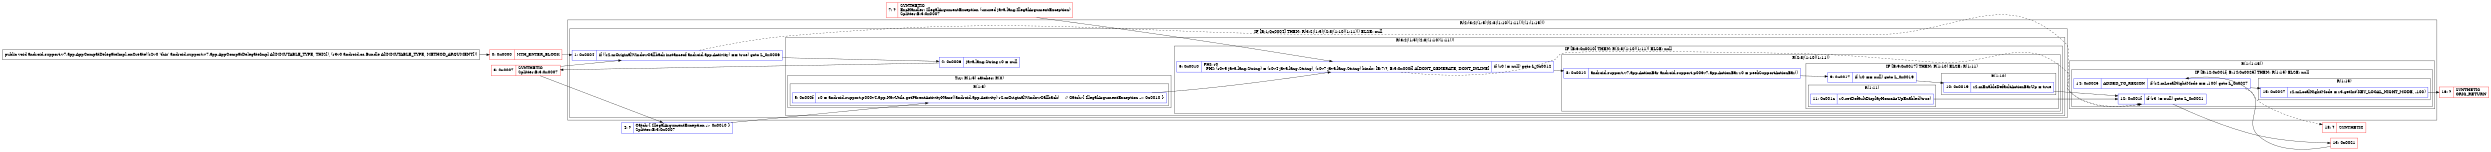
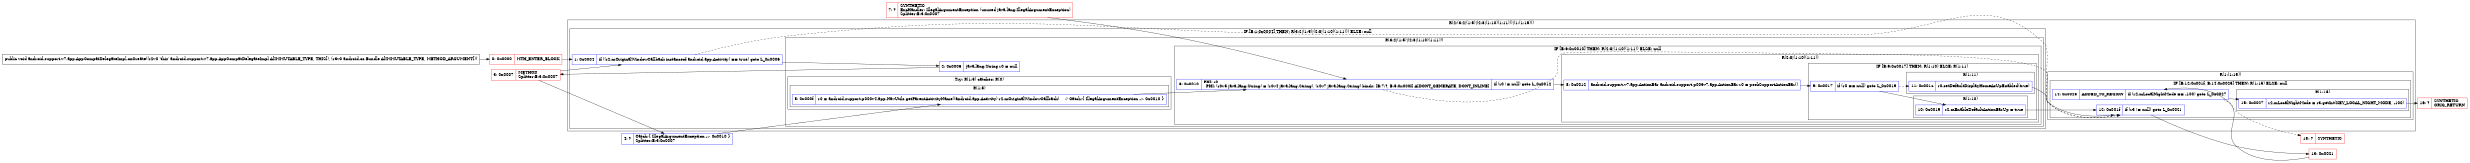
  digraph {
    rankdir=LR
    node [color=blue shape=record]
    n1 [label="{5\:\ 0x000f|r0 = android.support.p000v4.app.NavUtils.getParentActivityName((android.app.Activity) r2.mOriginalWindowCallback)     \/\/ Catch:\{ IllegalArgumentException \-\> 0x0010 \}\l}"]
    n2 [label="{10\:\ 0x0019|r2.mEnableDefaultActionBarUp = true\l}"]
    n3 [label="{11\:\ 0x001c|r0.setDefaultDisplayHomeAsUpEnabled(true)\l}"]
    n4 [label="{9\:\ 0x0017|if (r0 == null) goto L_0x0019\l}"]
    n5 [label="{8\:\ 0x0012|android.support.v7.app.ActionBar android.support.p003v7.app.ActionBar r0 = peekSupportActionBar()\l}"]
    n6 [label="{6\:\ 0x0010|PHI: r0 \l  PHI: (r0v5 java.lang.String) = (r0v4 java.lang.String), (r0v7 java.lang.String) binds: [B:7:?, B:5:0x000f] A[DONT_GENERATE, DONT_INLINE]\l|if (r0 != null) goto L_0x0012\l}"]
    n7 [label="{2\:\ 0x0006|java.lang.String r0 = null\l}"]
    n8 [label="{1\:\ 0x0004|if ((r2.mOriginalWindowCallback instanceof android.app.Activity) == true) goto L_0x0006\l}"]
    n9 [label="{15\:\ 0x0027|r2.mLocalNightMode = r3.getInt(KEY_LOCAL_NIGHT_MODE, \-100)\l}"]
    n10 [label="{12\:\ 0x001f|if (r3 != null) goto L_0x0021\l}"]
    n11 [label="{14\:\ 0x0025|ADDED_TO_REGION\l|if (r2.mLocalNightMode == \-100) goto L_0x0027\l}"]
-   n12 [color=red label="{3\:\ 0x0007|SYNTHETIC\lSplitter:B:3:0x0007\l}"]
+   n12 [color=red label="{3\:\ 0x0007|METHOD\lSplitter:B:3:0x0007\l}"]
    n13 [color=red label="{16\:\ ?|SYNTHETIC\lORIG_RETURN\l}"]
    n14 [color=red label="{13\:\ 0x0021}"]
    n15 [color=red label="{18\:\ ?|SYNTHETIC\l}"]
    n16 [label="{4\:\ ?|Catch:\{ IllegalArgumentException \-\> 0x0010 \}\lSplitter:B:3:0x0007\l}"]
    n17 [color=red label="{0\:\ 0x0000|MTH_ENTER_BLOCK\l}"]
    n18 [color=red label="{7\:\ ?|SYNTHETIC\lExcHandler: IllegalArgumentException (unused java.lang.IllegalArgumentException)\lSplitter:B:3:0x0007\l}"]
    n19 [label="{public void android.support.v7.app.AppCompatDelegateImpl.onCreate((r2v0 'this' android.support.v7.app.AppCompatDelegateImpl A[IMMUTABLE_TYPE, THIS]), (r3v0 android.os.Bundle A[IMMUTABLE_TYPE, METHOD_ARGUMENT])) }" color=""]
    subgraph cluster_1 {
      label="R(2:(3:2|(1:5)|(2:8|(1:10)(1:11)))|(1:(1:15)))"
      subgraph cluster_2 {
        label="IF [B:1:0x0004] THEN: R(3:2|(1:5)|(2:8|(1:10)(1:11))) ELSE: null"
        n8
        subgraph cluster_3 {
          label="R(3:2|(1:5)|(2:8|(1:10)(1:11)))"
          n7
          subgraph cluster_4 {
            label="Try: R(1:5) catches: R(0)"
            subgraph cluster_5 {
              label="R(1:5)"
              n1
            }
            subgraph cluster_6 {
              label="R(0) | ExcHandler: IllegalArgumentException (unused java.lang.IllegalArgumentException)\l"
            }
          }
          subgraph cluster_7 {
            label="IF [B:6:0x0010] THEN: R(2:8|(1:10)(1:11)) ELSE: null"
            n6
            subgraph cluster_8 {
              label="R(2:8|(1:10)(1:11))"
              n5
              subgraph cluster_9 {
                label="IF [B:9:0x0017] THEN: R(1:10) ELSE: R(1:11)"
                n4
                subgraph cluster_10 {
                  label="R(1:10)"
                  n2
                }
                subgraph cluster_11 {
                  label="R(1:11)"
                  n3
                }
              }
            }
          }
        }
      }
      subgraph cluster_12 {
        label="R(1:(1:15))"
        subgraph cluster_13 {
          label="IF [B:12:0x001f, B:14:0x0025] THEN: R(1:15) ELSE: null"
          n10
          n11
          subgraph cluster_14 {
            label="R(1:15)"
            n9
          }
        }
      }
    }
    subgraph cluster_15 {
      label="R(0) | ExcHandler: IllegalArgumentException (unused java.lang.IllegalArgumentException)\l"
    }
    n1 -> n6
    n2 -> n10
    n3 -> n10
    n4 -> n2
+   n4 -> n3 [style=dashed]
    n5 -> n4
    n6 -> n5
    n6 -> n10 [style=dashed]
    n7 -> n12
    n8 -> n7
    n8 -> n10 [style=dashed]
    n9 -> n13
    n10 -> n14
    n11 -> n9
    n11 -> n15 [style=dashed]
    n12 -> n8
    n12 -> n16
    n14 -> n11
    n16 -> n1
    n17 -> n8
    n18 -> n6
    n19 -> n17
  }
